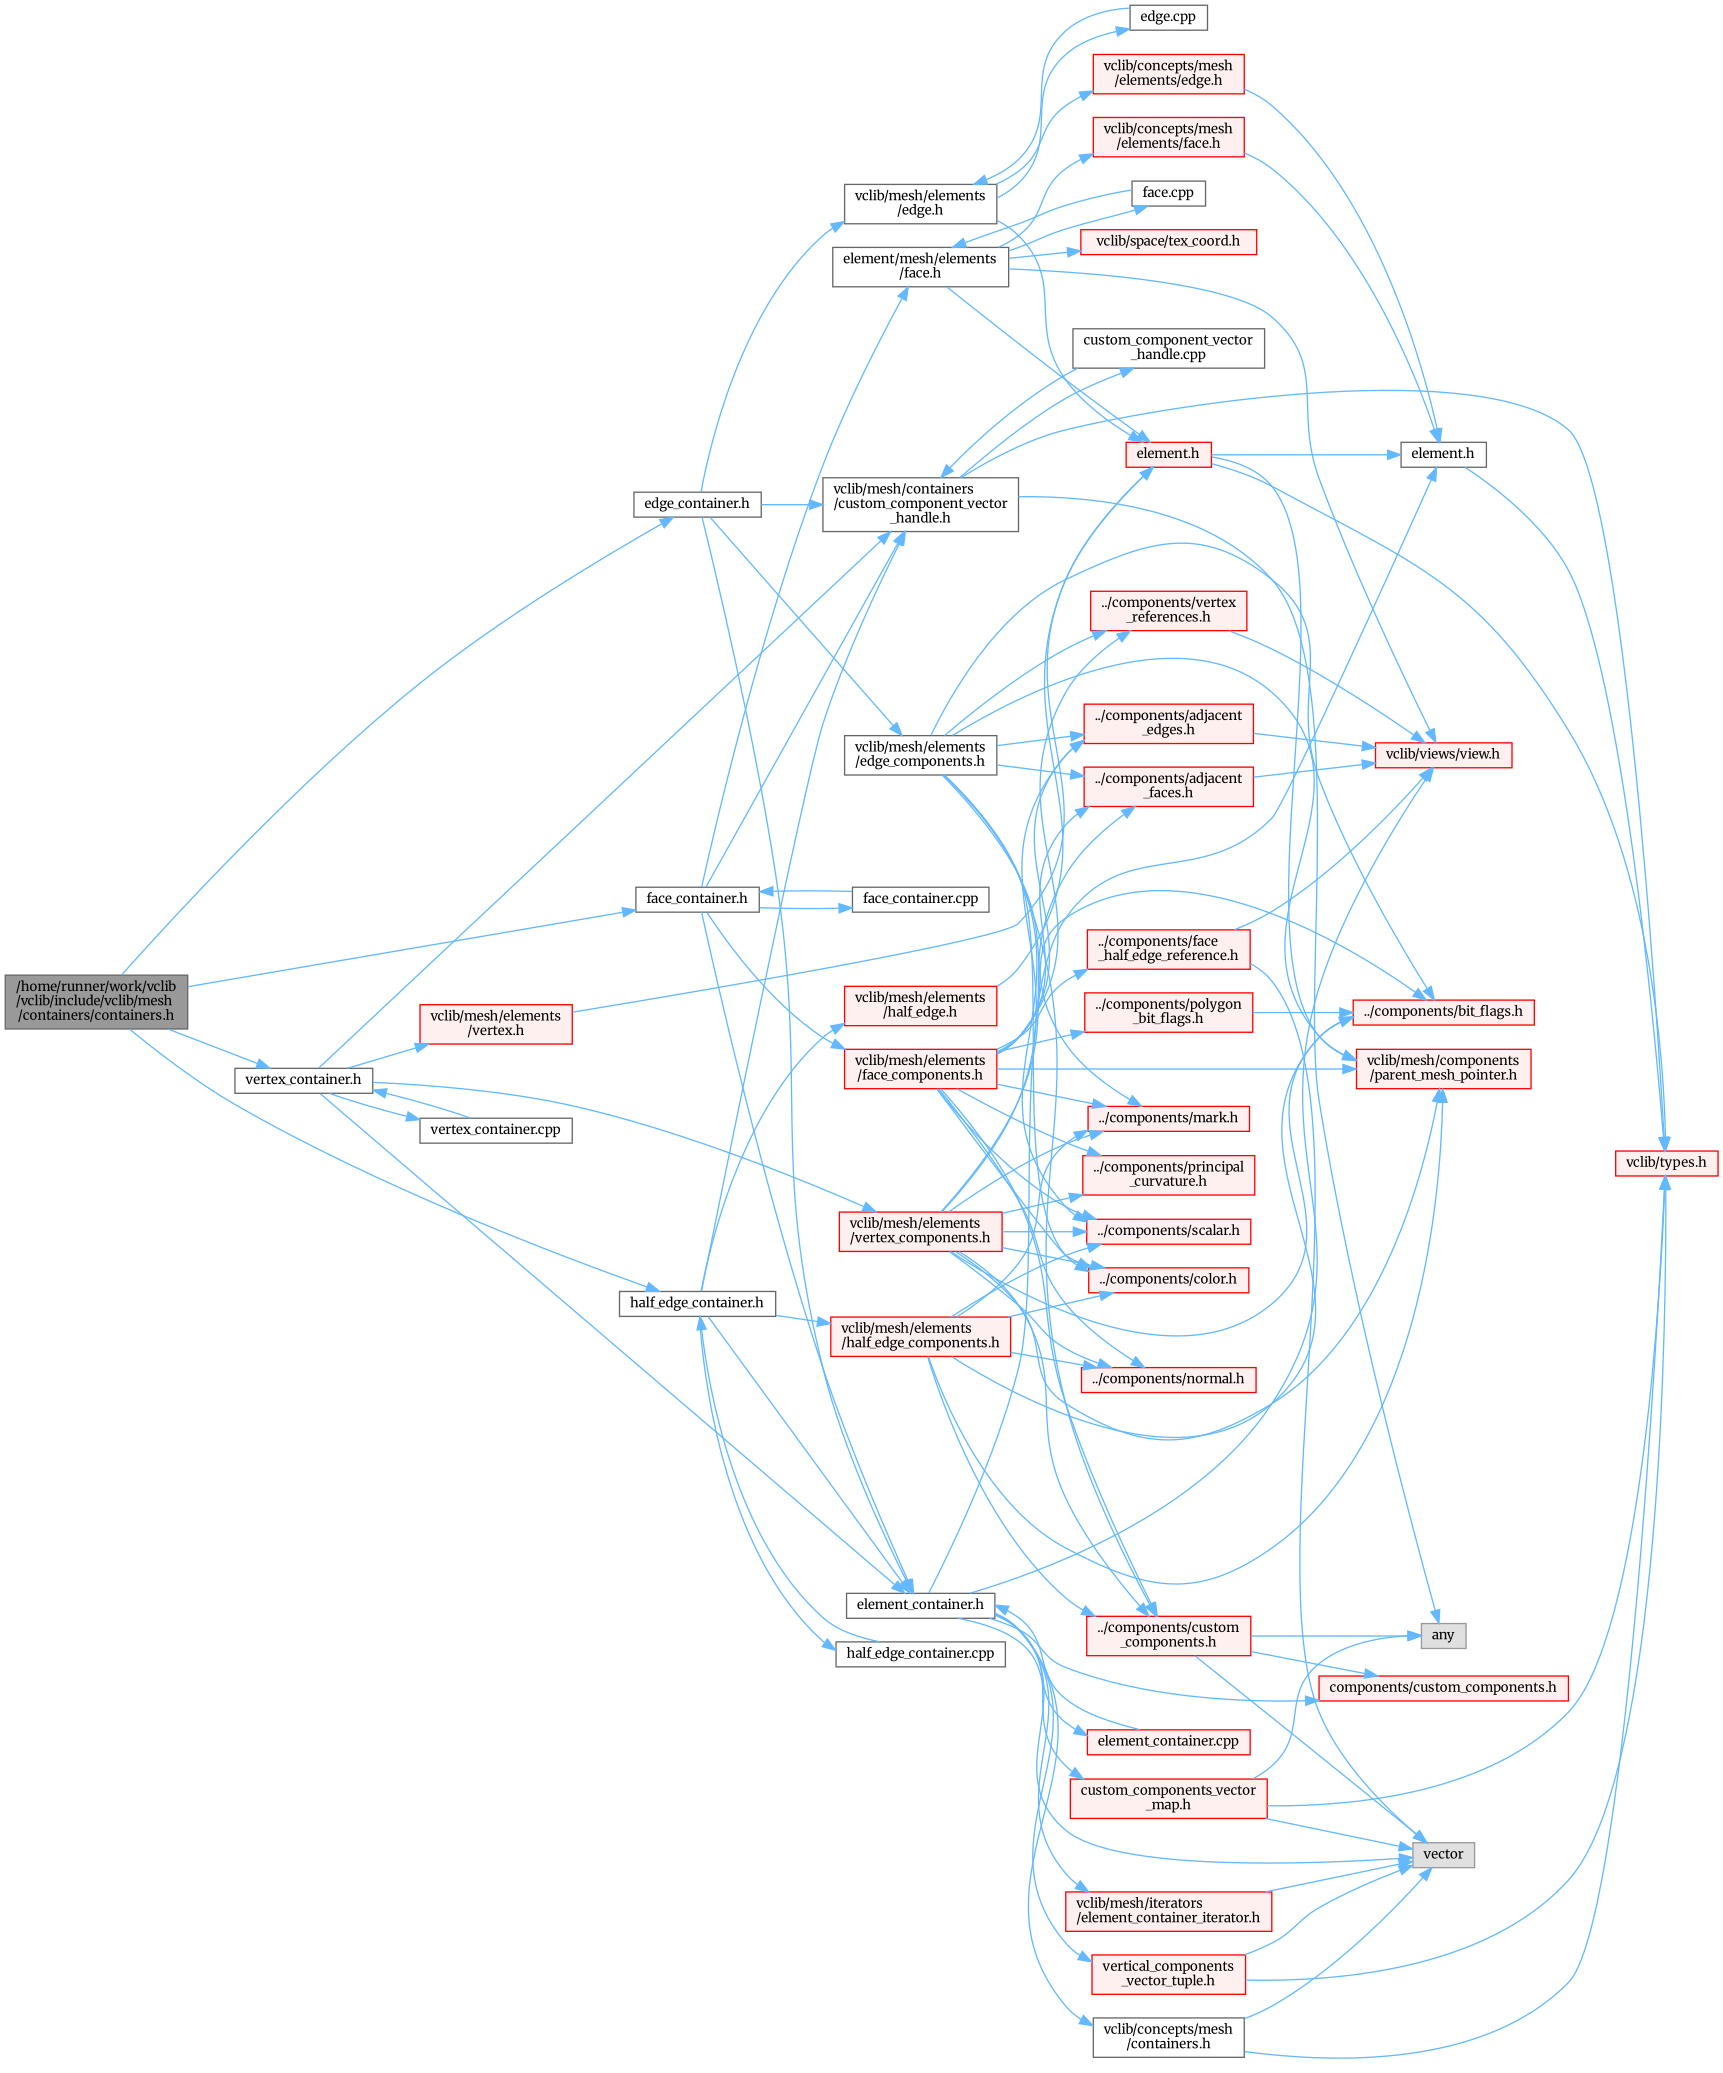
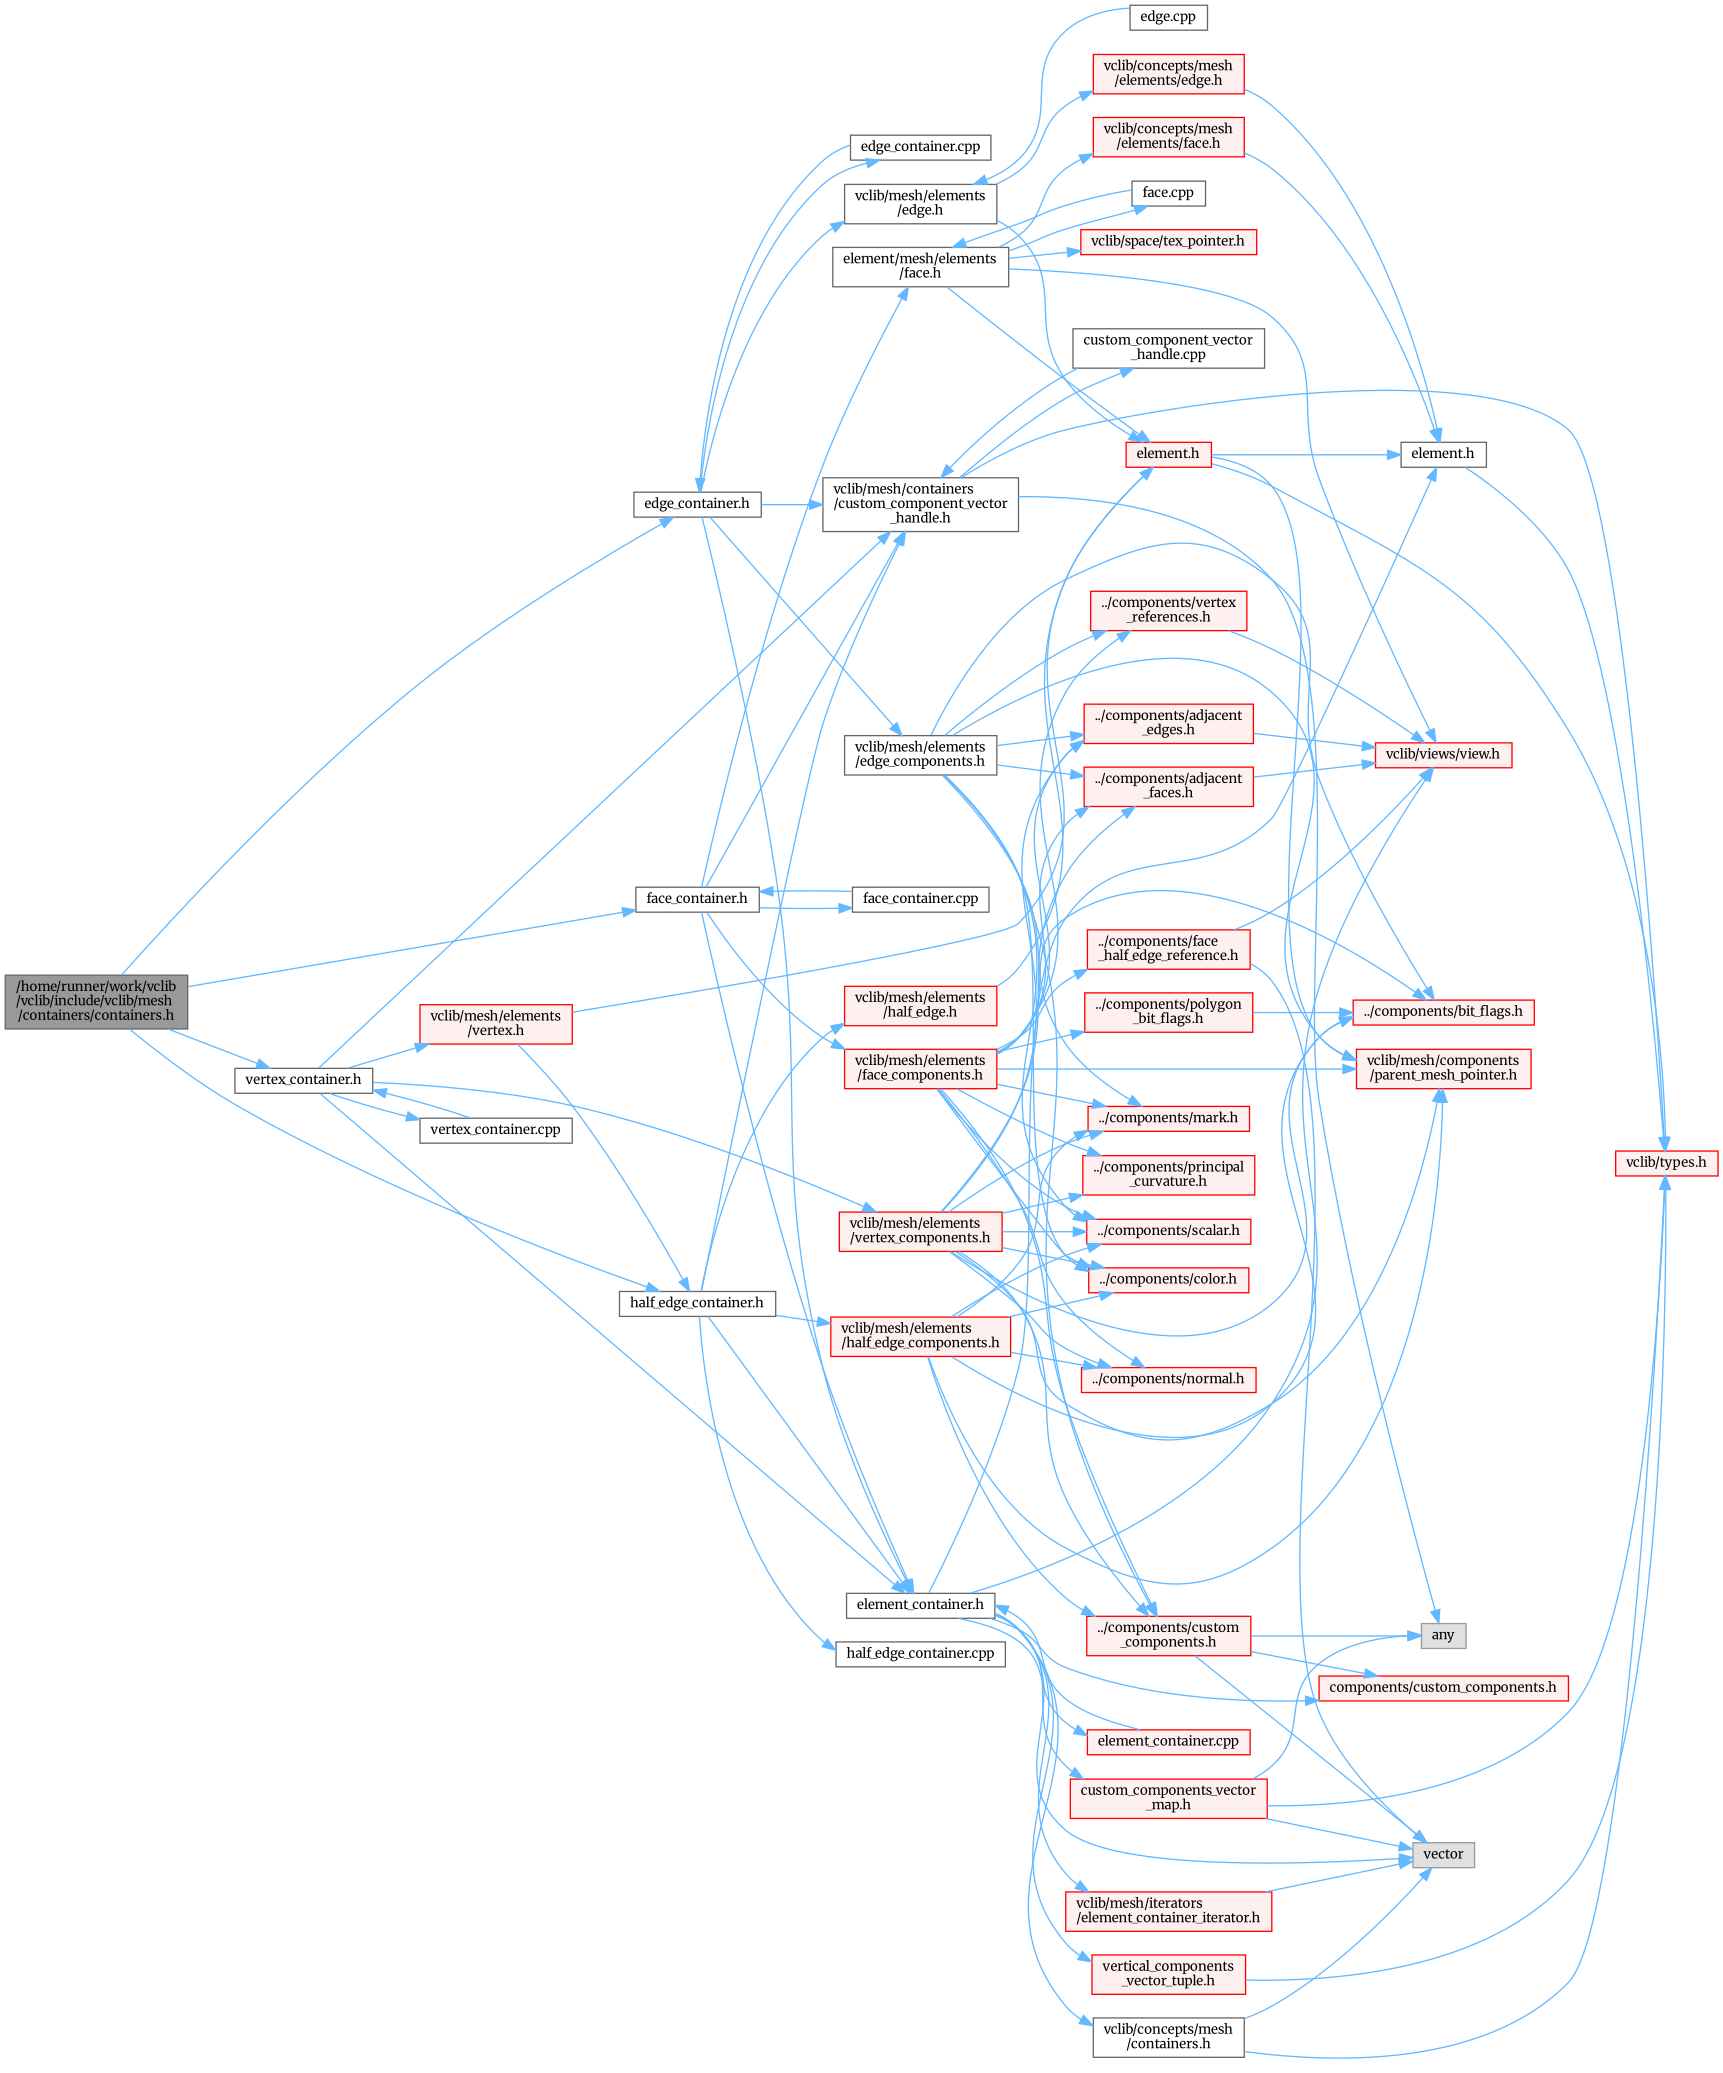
  digraph {
    fontname=Merriweather
    rankdir=LR
    node [color=red fillcolor="#FFF0F0" fontname=Merriweather fontsize=10 shape=box style=filled]
    edge [color=steelblue1 fontname=Merriweather fontsize=10 labelfontname=Helvetica labelfontsize=10 style=solid]
    n1 [color=gray40 fillcolor=grey60 fontcolor=black height=0.2 label="/home/runner/work/vclib\l/vclib/include/vclib/mesh\l/containers/containers.h" width=0.4]
    n2 [color=grey40 fillcolor=white height=0.2 label="edge_container.h" width=0.4]
    n3 [color=grey40 fillcolor=white height=0.2 label="face_container.h" width=0.4]
    n4 [color=grey40 fillcolor=white height=0.2 label="half_edge_container.h" width=0.4]
    n5 [color=grey40 fillcolor=white height=0.2 label="vertex_container.h" width=0.4]
    n6 [color=grey40 fillcolor=white height=0.2 label="vclib/mesh/containers\l/custom_component_vector\l_handle.h" width=0.4]
    n7 [color=grey40 fillcolor=white height=0.2 label="vclib/mesh/elements\l/edge.h" width=0.4]
    n8 [color=grey40 fillcolor=white height=0.2 label="vclib/mesh/elements\l/edge_components.h" width=0.4]
    n9 [color=grey40 fillcolor=white height=0.2 label="element_container.h" width=0.4]
+   n10 [color=grey40 fillcolor=white height=0.2 label="edge_container.cpp" width=0.4]
    n11 [color=grey40 fillcolor=white height=0.2 label="element/mesh/elements\l/face.h" width=0.4]
    n12 [height=0.2 label="vclib/mesh/elements\l/face_components.h" width=0.4]
    n13 [color=grey40 fillcolor=white height=0.2 label="face_container.cpp" width=0.4]
    n14 [height=0.2 label="vclib/mesh/elements\l/half_edge.h" width=0.4]
    n15 [height=0.2 label="vclib/mesh/elements\l/half_edge_components.h" width=0.4]
    n16 [color=grey40 fillcolor=white height=0.2 label="half_edge_container.cpp" width=0.4]
    n17 [height=0.2 label="vclib/mesh/elements\l/vertex.h" width=0.4]
    n18 [height=0.2 label="vclib/mesh/elements\l/vertex_components.h" width=0.4]
    n19 [color=grey40 fillcolor=white height=0.2 label="vertex_container.cpp" width=0.4]
    n20 [color=grey60 fillcolor="#E0E0E0" height=0.2 label=any width=0.4]
    n21 [height=0.2 label="vclib/types.h" width=0.4]
    n22 [color=grey40 fillcolor=white height=0.2 label="custom_component_vector\l_handle.cpp" width=0.4]
    n23 [height=0.2 label="vclib/concepts/mesh\l/elements/edge.h" width=0.4]
    n24 [height=0.2 label="element.h" width=0.4]
    n25 [color=grey40 fillcolor=white height=0.2 label="edge.cpp" width=0.4]
    n26 [height=0.2 label="vclib/mesh/components\l/parent_mesh_pointer.h" width=0.4]
    n27 [height=0.2 label="../components/adjacent\l_edges.h" width=0.4]
    n28 [height=0.2 label="../components/adjacent\l_faces.h" width=0.4]
    n29 [height=0.2 label="../components/bit_flags.h" width=0.4]
    n30 [height=0.2 label="../components/color.h" width=0.4]
    n31 [height=0.2 label="../components/custom\l_components.h" width=0.4]
    n32 [height=0.2 label="../components/mark.h" width=0.4]
    n33 [height=0.2 label="../components/scalar.h" width=0.4]
    n34 [height=0.2 label="../components/vertex\l_references.h" width=0.4]
    n35 [color=grey60 fillcolor="#E0E0E0" height=0.2 label=vector width=0.4]
    n36 [color=grey40 fillcolor=white height=0.2 label="element.h" width=0.4]
    n37 [height=0.2 label="vclib/views/view.h" width=0.4]
    n38 [height=0.2 label="components/custom_components.h" width=0.4]
    n39 [color=grey40 fillcolor=white height=0.2 label="vclib/concepts/mesh\l/containers.h" width=0.4]
    n40 [height=0.2 label="vclib/mesh/iterators\l/element_container_iterator.h" width=0.4]
    n41 [height=0.2 label="custom_components_vector\l_map.h" width=0.4]
    n42 [height=0.2 label="vertical_components\l_vector_tuple.h" width=0.4]
    n43 [height=0.2 label="element_container.cpp" width=0.4]
    n44 [height=0.2 label="vclib/concepts/mesh\l/elements/face.h" width=0.4]
-   n45 [height=0.2 label="vclib/space/tex_coord.h" width=0.4]
+   n45 [height=0.2 label="vclib/space/tex_pointer.h" width=0.4]
    n46 [color=grey40 fillcolor=white height=0.2 label="face.cpp" width=0.4]
    n47 [height=0.2 label="../components/face\l_half_edge_reference.h" width=0.4]
    n48 [height=0.2 label="../components/normal.h" width=0.4]
    n49 [height=0.2 label="../components/polygon\l_bit_flags.h" width=0.4]
    n50 [height=0.2 label="../components/principal\l_curvature.h" width=0.4]
    n1 -> n2
    n1 -> n3
    n1 -> n4
    n1 -> n5
    n2 -> n6
    n2 -> n7
    n2 -> n8
    n2 -> n9
+   n2 -> n10
    n3 -> n6
    n3 -> n9
    n3 -> n11
    n3 -> n12
    n3 -> n13
    n4 -> n6
    n4 -> n9
    n4 -> n14
    n4 -> n15
    n4 -> n16
    n5 -> n6
    n5 -> n9
    n5 -> n17
    n5 -> n18
    n5 -> n19
    n6 -> n20
    n6 -> n21
    n6 -> n22
    n7 -> n23
    n7 -> n24
-   n7 -> n25
    n8 -> n26
    n8 -> n27
    n8 -> n28
    n8 -> n29
    n8 -> n30
    n8 -> n31
    n8 -> n32
    n8 -> n33
    n8 -> n34
    n9 -> n35
    n9 -> n36
    n9 -> n37
    n9 -> n38
    n9 -> n39
    n9 -> n40
    n9 -> n41
    n9 -> n42
    n9 -> n43
+   n10 -> n2
    n11 -> n24
    n11 -> n37
    n11 -> n44
    n11 -> n45
    n11 -> n46
    n12 -> n26
    n12 -> n27
    n12 -> n28
    n12 -> n29
    n12 -> n30
    n12 -> n31
    n12 -> n32
    n12 -> n33
    n12 -> n34
    n12 -> n47
    n12 -> n48
    n12 -> n49
    n12 -> n50
    n13 -> n3
    n14 -> n24
    n15 -> n26
    n15 -> n29
    n15 -> n30
    n15 -> n31
    n15 -> n32
    n15 -> n33
    n15 -> n48
-   n16 -> n4
+   n17 -> n4
    n17 -> n24
    n18 -> n26
    n18 -> n27
    n18 -> n28
    n18 -> n29
    n18 -> n30
    n18 -> n31
    n18 -> n32
    n18 -> n33
    n18 -> n48
    n18 -> n50
    n19 -> n5
    n22 -> n6
    n23 -> n36
    n24 -> n21
    n24 -> n26
    n24 -> n36
    n25 -> n7
    n27 -> n37
    n28 -> n37
    n31 -> n20
    n31 -> n35
    n31 -> n38
    n34 -> n37
    n36 -> n21
    n39 -> n21
    n39 -> n35
    n40 -> n35
    n41 -> n20
    n41 -> n21
    n41 -> n35
    n42 -> n21
-   n42 -> n35
    n43 -> n9
    n44 -> n36
    n46 -> n11
    n47 -> n35
    n47 -> n37
    n49 -> n29
  }
